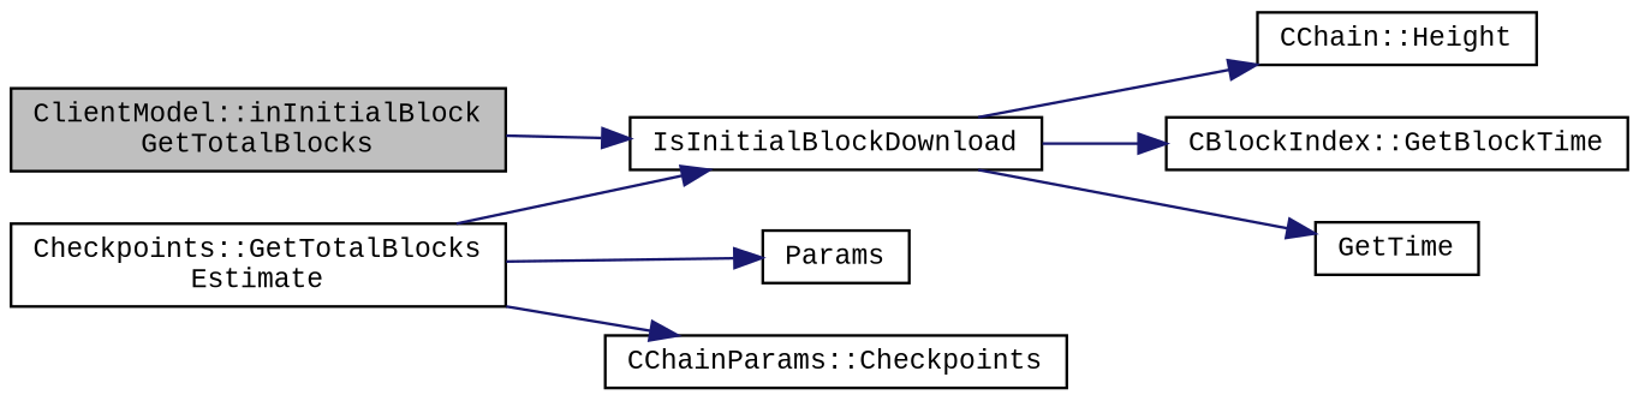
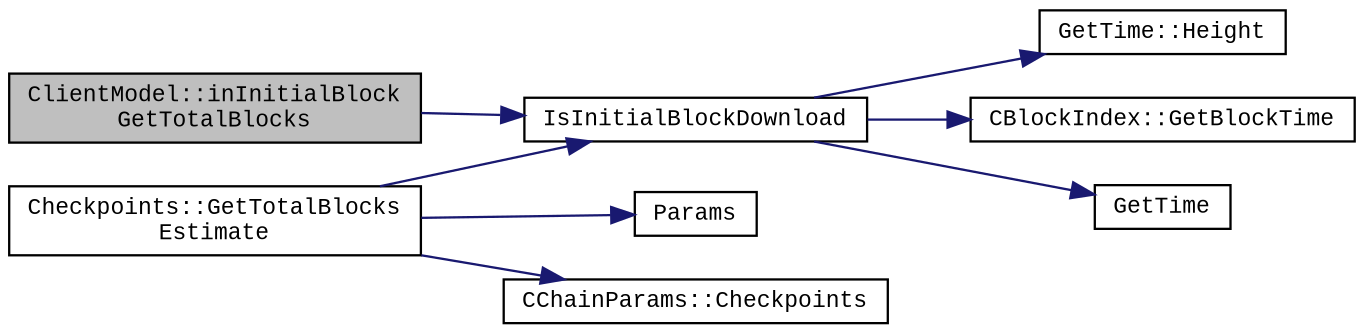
  digraph {
    fontname="Liberation Mono"
    rankdir=LR
    node [color=black fillcolor=white fontname="Liberation Mono" fontsize=10 shape=record style=filled]
    edge [color=midnightblue fontname="Liberation Mono" fontsize=10 labelfontname=Helvetica labelfontsize=10 style=solid]
    n1 [fillcolor=grey75 fontcolor=black height=0.2 label="ClientModel::inInitialBlock\lGetTotalBlocks" width=0.4]
    n2 [height=0.2 label=IsInitialBlockDownload width=0.4]
-   n3 [height=0.2 label="CChain::Height" width=0.4]
+   n3 [height=0.2 label="GetTime::Height" width=0.4]
    n4 [height=0.2 label="CBlockIndex::GetBlockTime" width=0.4]
    n5 [height=0.2 label=GetTime width=0.4]
    n6 [height=0.2 label="Checkpoints::GetTotalBlocks\lEstimate" width=0.4]
    n7 [height=0.2 label=Params width=0.4]
    n8 [height=0.2 label="CChainParams::Checkpoints" width=0.4]
    n1 -> n2
    n2 -> n3
    n2 -> n4
    n2 -> n5
    n6 -> n2
    n6 -> n7
    n6 -> n8
  }
